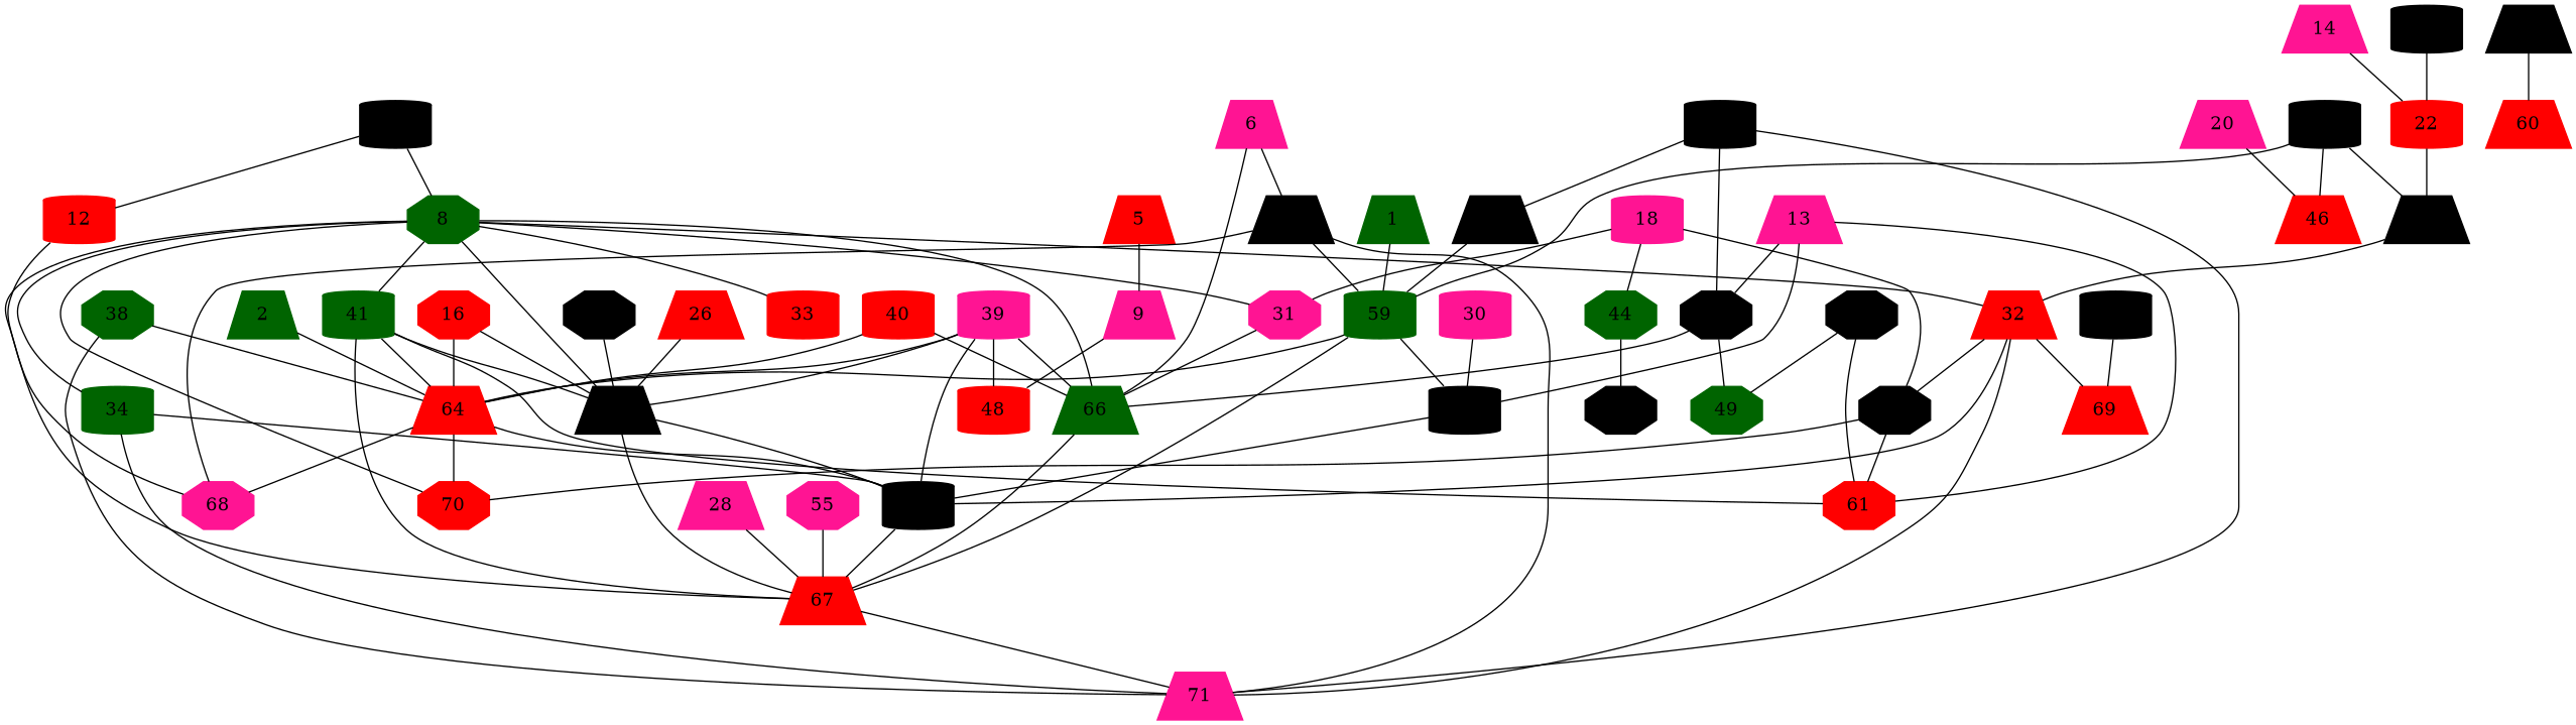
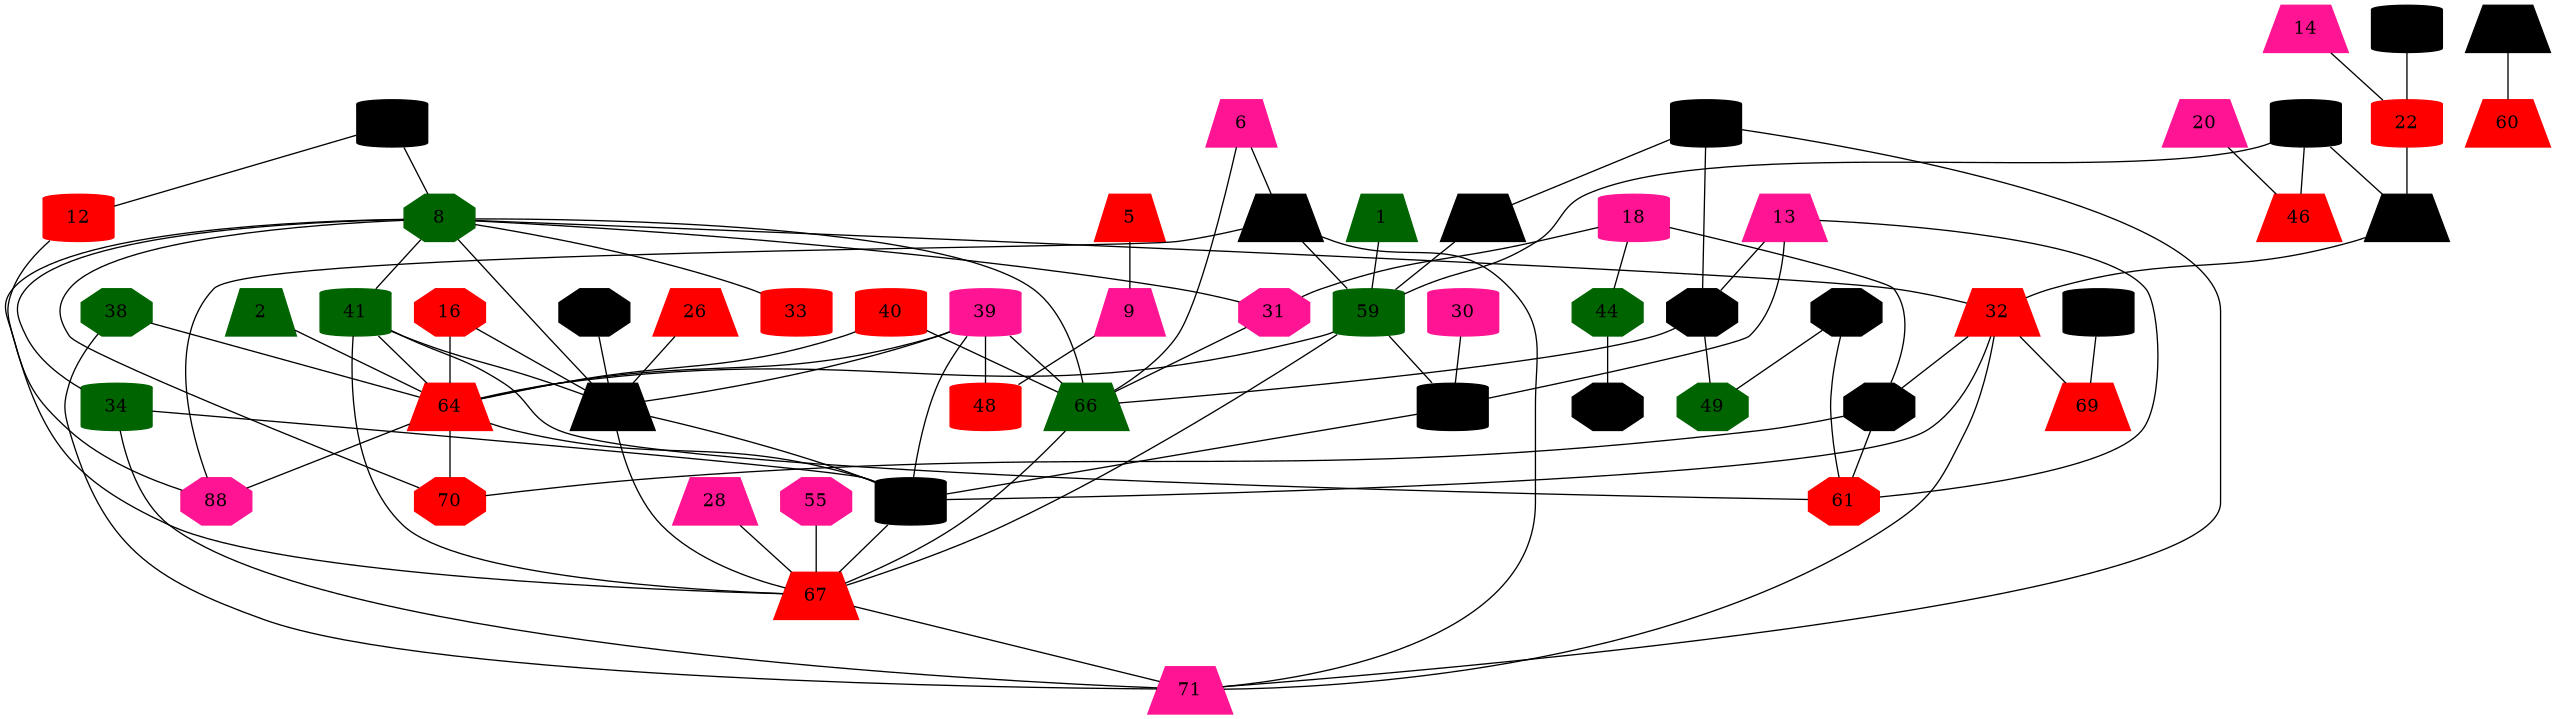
  graph {
    node [color=black shape=trapezium style=filled]
    edge [weight=1.0]
    1 [color=darkgreen]
    59 [color=darkgreen shape=cylinder]
    64 [color=red]
    67 [color=red]
    62 [shape=cylinder]
    2 [color=darkgreen]
    70 [color=red shape=octagon]
-   68 [color=deeppink shape=octagon]
+   68 [color=deeppink shape=octagon label=88]
    65 [shape=cylinder]
    4 [shape=cylinder]
    8 [color=darkgreen shape=octagon]
    12 [color=red shape=cylinder]
    66 [color=darkgreen]
    31 [color=deeppink shape=octagon]
    32 [color=red]
    33 [color=red shape=cylinder]
    34 [color=darkgreen shape=cylinder]
    41 [color=darkgreen shape=cylinder]
    51
    5 [color=red]
    9 [color=deeppink]
    48 [color=red shape=cylinder]
    6 [color=deeppink]
    36
    71 [color=deeppink]
    42 [shape=octagon]
    69 [color=red]
    61 [color=red shape=octagon]
    10 [shape=octagon]
    13 [color=deeppink]
    45 [shape=octagon]
    49 [color=darkgreen shape=octagon]
    14 [color=deeppink]
    22 [color=red shape=cylinder]
    25
    15 [shape=cylinder]
    16 [color=red shape=octagon]
    18 [color=deeppink shape=cylinder]
    44 [color=darkgreen shape=octagon]
    58 [shape=octagon]
    19 [shape=cylinder]
    46 [color=red]
    20 [color=deeppink]
    60 [color=red]
    21
    26 [color=red]
    28 [color=deeppink]
    30 [color=deeppink shape=cylinder]
    35 [shape=octagon]
    37 [shape=cylinder]
    38 [color=darkgreen shape=octagon]
    39 [color=deeppink shape=cylinder]
    40 [color=red shape=cylinder]
    43 [shape=cylinder]
    54
    55 [color=deeppink shape=octagon]
    1 -- 59
    59 -- 64
    59 -- 67
    59 -- 62
    64 -- 70
    64 -- 68
    64 -- 65
    67 -- 71
    62 -- 65
    2 -- 64
    65 -- 67
    4 -- 8
    4 -- 12
    8 -- 67
    8 -- 70
    8 -- 66
    8 -- 31
    8 -- 32
    8 -- 33
    8 -- 34
    8 -- 41
    8 -- 51
    12 -- 68
    66 -- 67
    31 -- 66
    32 -- 65
    32 -- 71
    32 -- 42
    32 -- 69
    34 -- 65
    34 -- 71
    41 -- 64
    41 -- 67
    41 -- 51
    41 -- 61
    51 -- 67
    51 -- 65
    5 -- 9
    9 -- 48
    6 -- 66
    6 -- 36
    36 -- 59
    36 -- 68
    36 -- 71
    42 -- 70
    42 -- 61
    10 -- 51
    13 -- 62
    13 -- 61
    13 -- 45
    45 -- 66
    45 -- 49
    14 -- 22
    22 -- 25
    25 -- 32
    15 -- 22
    16 -- 64
    16 -- 51
    18 -- 31
    18 -- 42
    18 -- 44
    44 -- 58
    19 -- 59
    19 -- 25
    19 -- 46
    20 -- 46
    21 -- 60
    26 -- 51
    28 -- 67
    30 -- 62
    35 -- 61
    35 -- 49
    37 -- 69
    38 -- 64
    38 -- 71
    39 -- 64
    39 -- 65
    39 -- 66
    39 -- 51
    39 -- 48
    40 -- 64
    40 -- 66
    43 -- 71
    43 -- 45
    43 -- 54
    54 -- 59
    55 -- 67
  }
